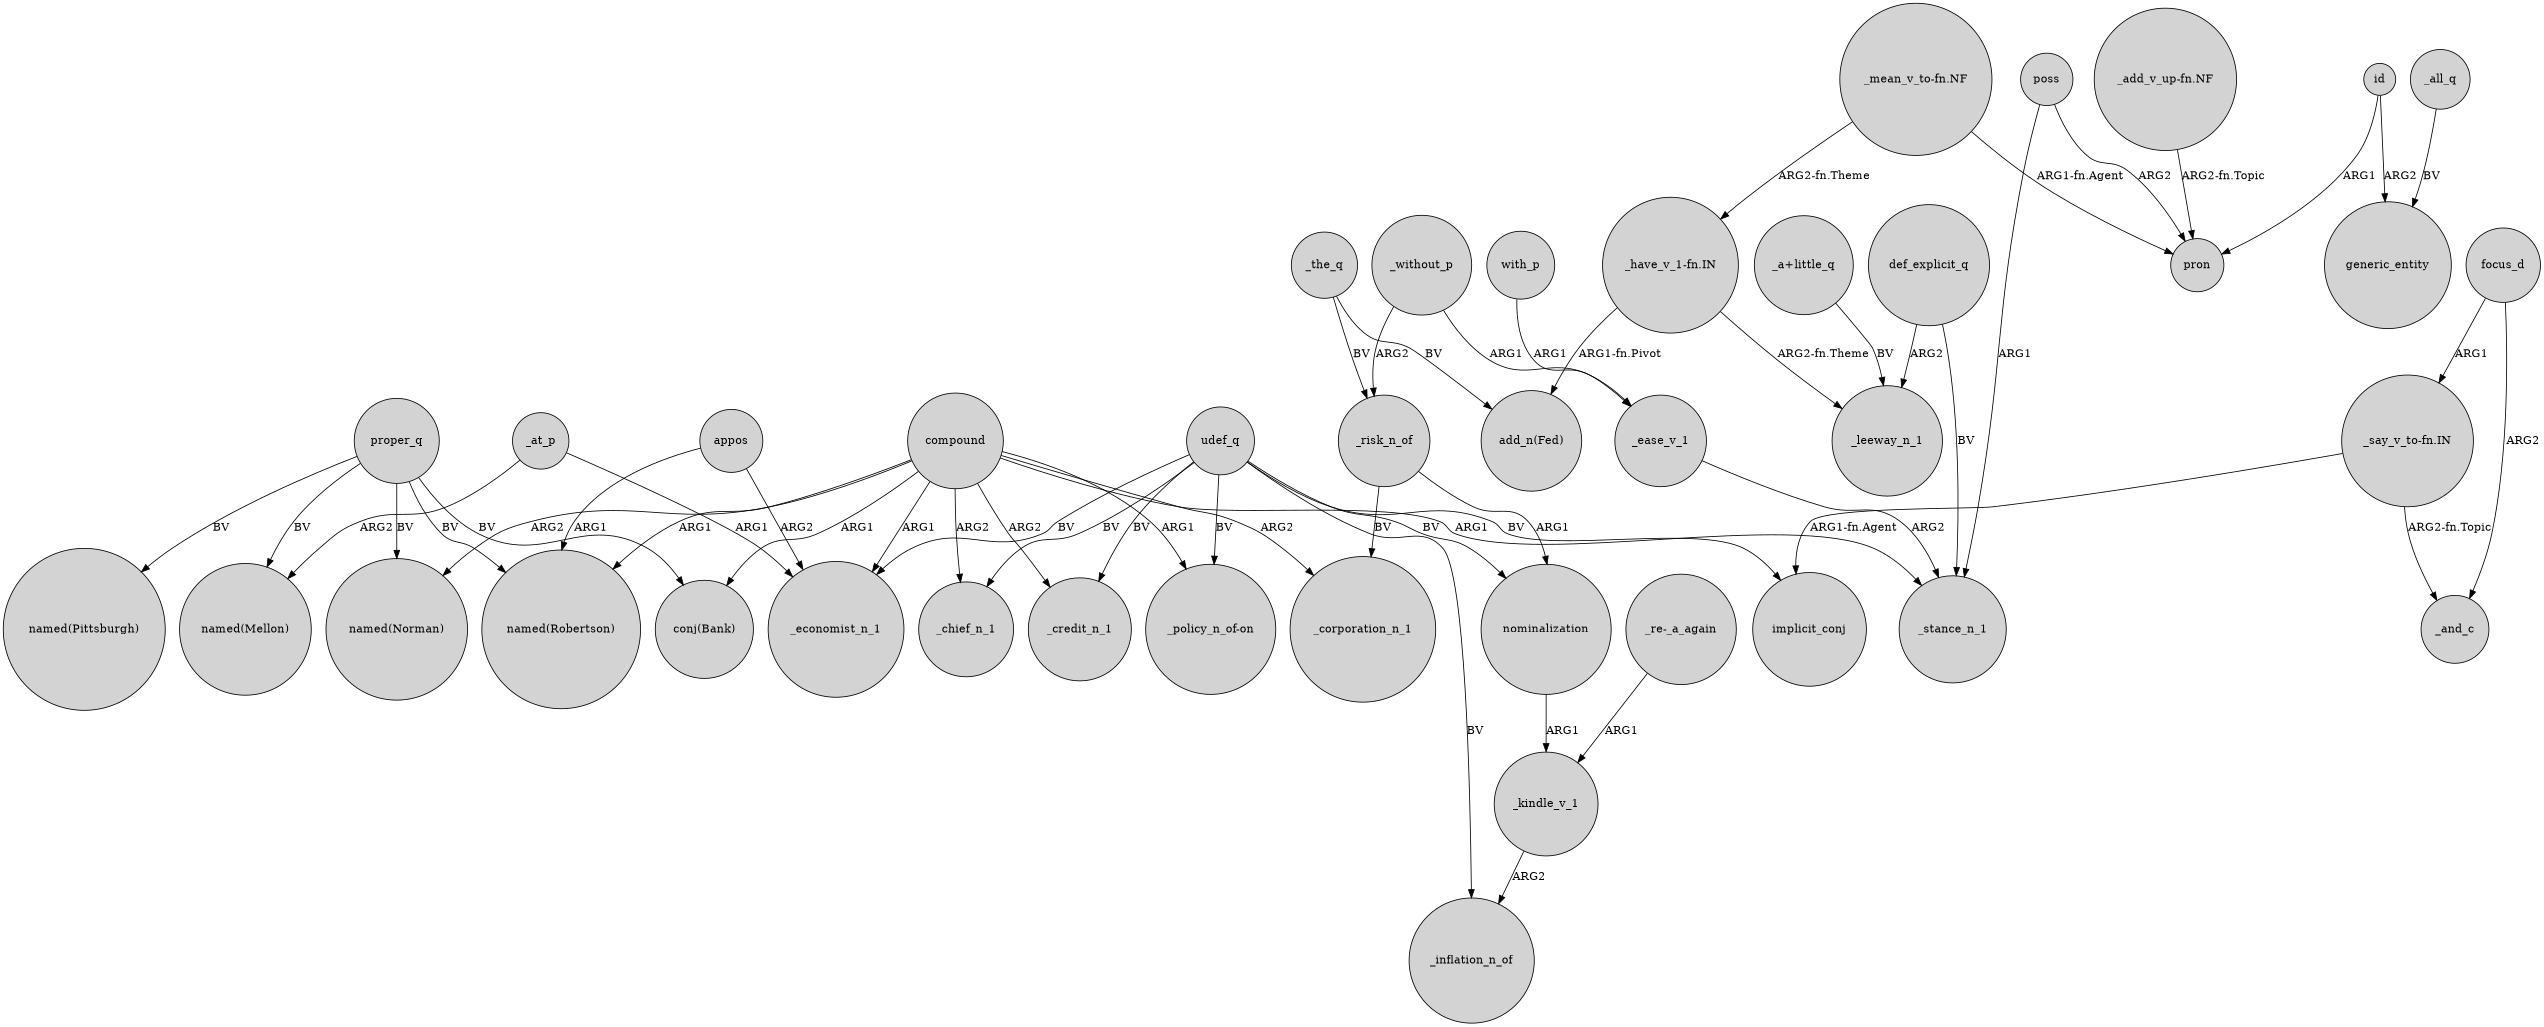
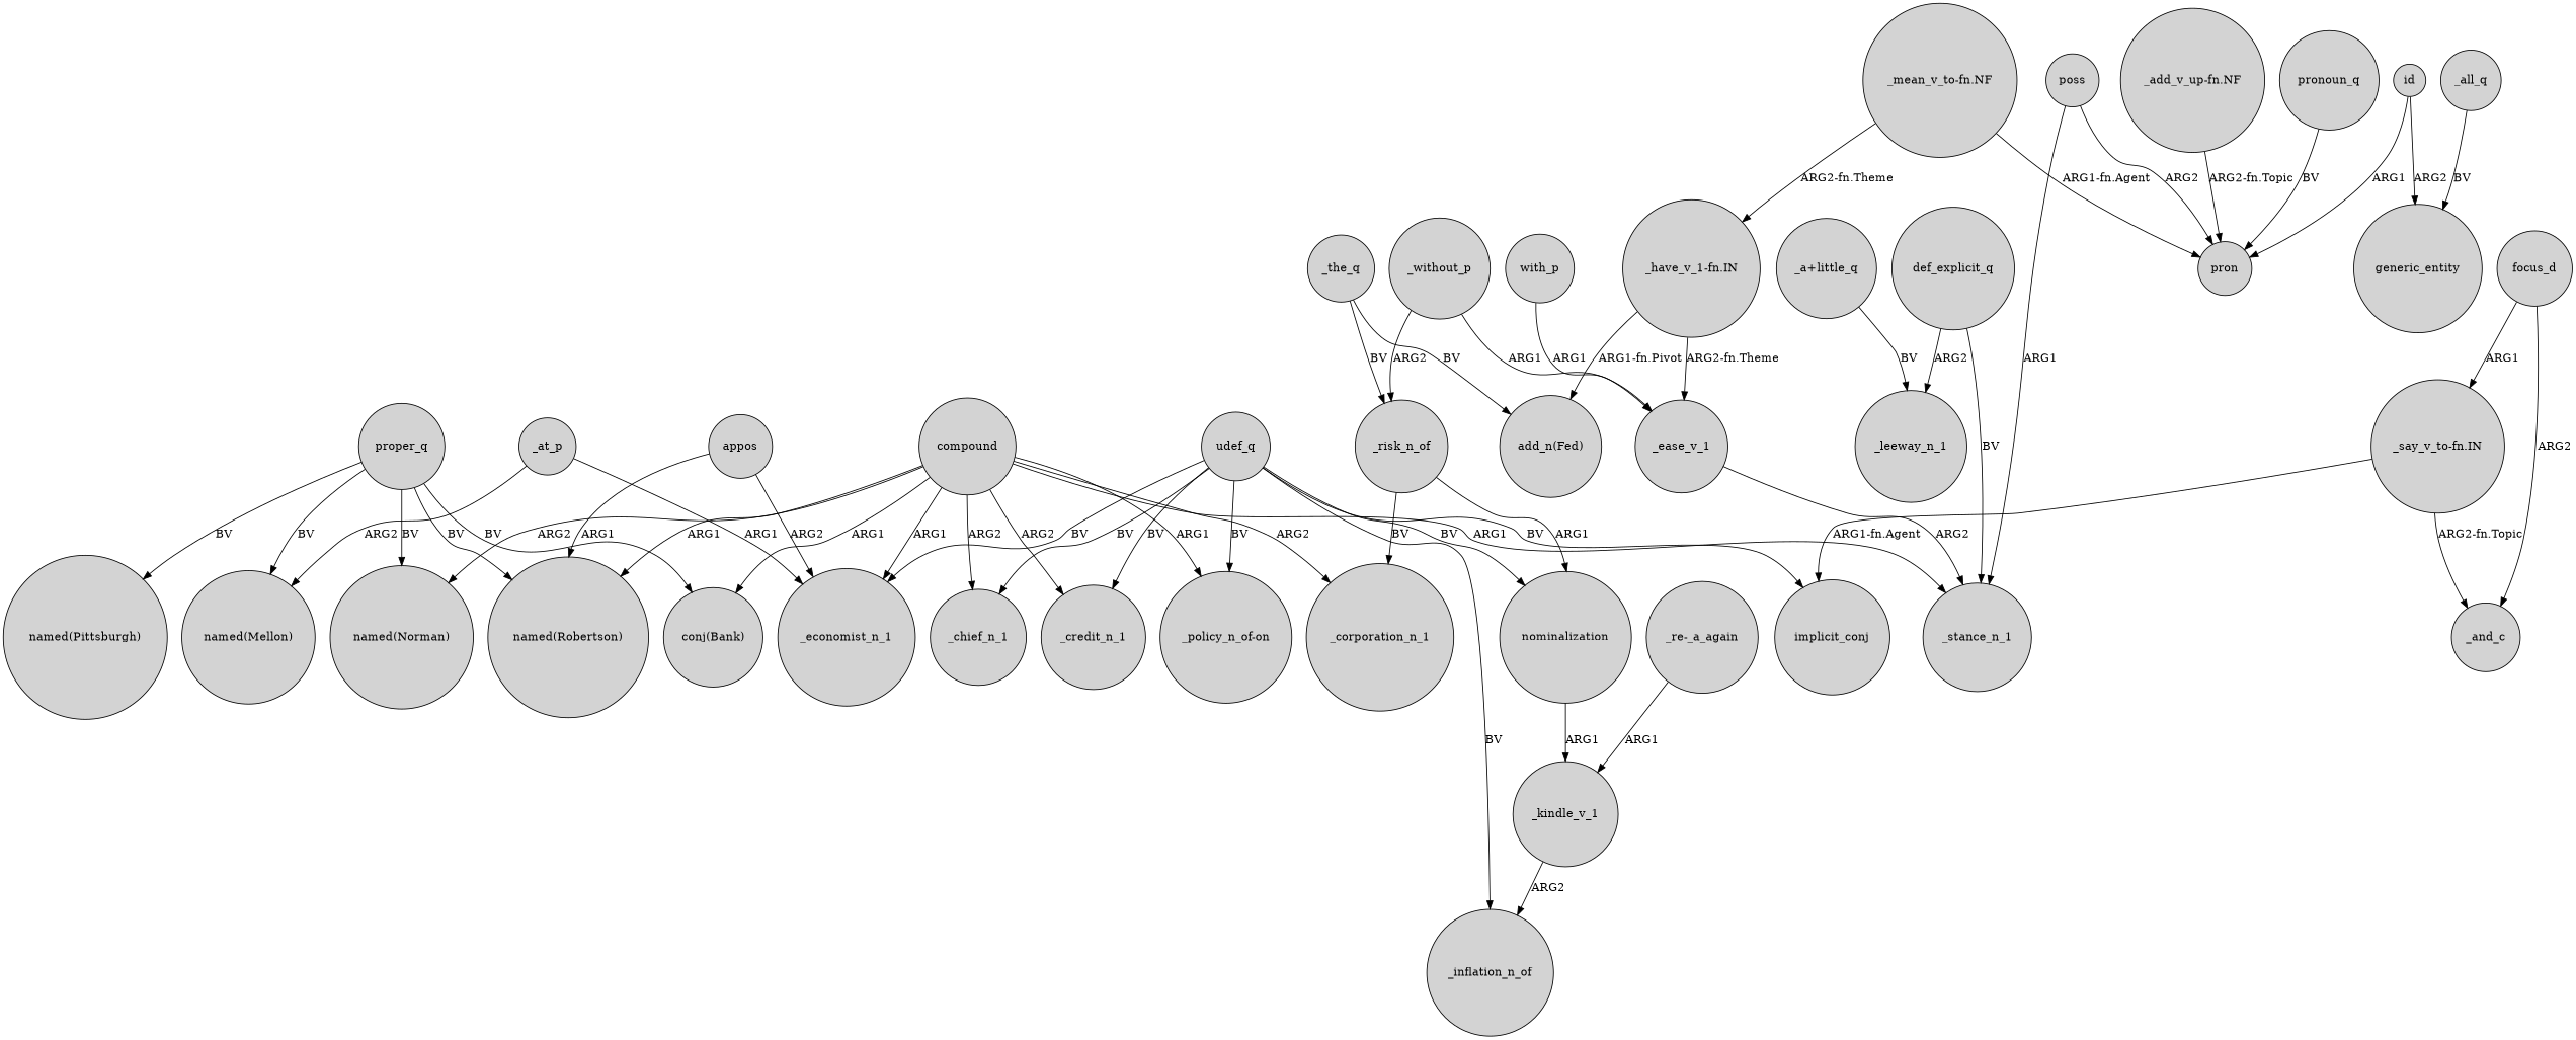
  digraph {
    node [shape=circle style=filled]
    compound
    "named(Robertson)"
    _credit_n_1
    "named(Norman)"
    _economist_n_1
    _stance_n_1
    _corporation_n_1
    "_policy_n_of-on"
    _chief_n_1
    n10 [label="conj(Bank)"]
    udef_q
    _inflation_n_of
    nominalization
    implicit_conj
    _kindle_v_1
    n16 [label="add_n(Fed)"]
    _the_q
    _risk_n_of
    poss
    pron
    _at_p
    "named(Mellon)"
    "_have_v_1-fn.IN"
    _leeway_n_1
    proper_q
    "named(Pittsburgh)"
    "_a+little_q"
    appos
    focus_d
    _and_c
    "_say_v_to-fn.IN"
    def_explicit_q
    _all_q
    generic_entity
+   pronoun_q
    with_p
    _ease_v_1
    _without_p
    "_mean_v_to-fn.NF"
    id
    "_re-_a_again"
    "_add_v_up-fn.NF"
    compound -> "named(Robertson)" [label=ARG1]
    compound -> _credit_n_1 [label=ARG2]
    compound -> "named(Norman)" [label=ARG2]
    compound -> _economist_n_1 [label=ARG1]
    compound -> _stance_n_1 [label=ARG1]
    compound -> _corporation_n_1 [label=ARG2]
    compound -> "_policy_n_of-on" [label=ARG1]
    compound -> _chief_n_1 [label=ARG2]
    compound -> n10 [label=ARG1]
    udef_q -> _credit_n_1 [label=BV]
    udef_q -> _economist_n_1 [label=BV]
    udef_q -> "_policy_n_of-on" [label=BV]
    udef_q -> _chief_n_1 [label=BV]
    udef_q -> _inflation_n_of [label=BV]
    udef_q -> nominalization [label=BV]
    udef_q -> implicit_conj [label=BV]
    nominalization -> _kindle_v_1 [label=ARG1]
    _kindle_v_1 -> _inflation_n_of [label=ARG2]
    _the_q -> n16 [label=BV]
    _the_q -> _risk_n_of [label=BV]
    _risk_n_of -> _corporation_n_1 [label=BV]
    _risk_n_of -> nominalization [label=ARG1]
    poss -> _stance_n_1 [label=ARG1]
    poss -> pron [label=ARG2]
    _at_p -> _economist_n_1 [label=ARG1]
    _at_p -> "named(Mellon)" [label=ARG2]
    "_have_v_1-fn.IN" -> n16 [label="ARG1-fn.Pivot"]
-   "_have_v_1-fn.IN" -> _leeway_n_1 [label="ARG2-fn.Theme"]
+   "_have_v_1-fn.IN" -> _ease_v_1 [label="ARG2-fn.Theme"]
    proper_q -> "named(Robertson)" [label=BV]
    proper_q -> "named(Norman)" [label=BV]
    proper_q -> n10 [label=BV]
    proper_q -> "named(Mellon)" [label=BV]
    proper_q -> "named(Pittsburgh)" [label=BV]
    "_a+little_q" -> _leeway_n_1 [label=BV]
    appos -> "named(Robertson)" [label=ARG1]
    appos -> _economist_n_1 [label=ARG2]
    focus_d -> _and_c [label=ARG2]
    focus_d -> "_say_v_to-fn.IN" [label=ARG1]
    "_say_v_to-fn.IN" -> implicit_conj [label="ARG1-fn.Agent"]
    "_say_v_to-fn.IN" -> _and_c [label="ARG2-fn.Topic"]
    def_explicit_q -> _stance_n_1 [label=BV]
    def_explicit_q -> _leeway_n_1 [label=ARG2]
    _all_q -> generic_entity [label=BV]
+   pronoun_q -> pron [label=BV]
    with_p -> _ease_v_1 [label=ARG1]
    _ease_v_1 -> _stance_n_1 [label=ARG2]
    _without_p -> _risk_n_of [label=ARG2]
    _without_p -> _ease_v_1 [label=ARG1]
    "_mean_v_to-fn.NF" -> pron [label="ARG1-fn.Agent"]
    "_mean_v_to-fn.NF" -> "_have_v_1-fn.IN" [label="ARG2-fn.Theme"]
    id -> pron [label=ARG1]
    id -> generic_entity [label=ARG2]
    "_re-_a_again" -> _kindle_v_1 [label=ARG1]
    "_add_v_up-fn.NF" -> pron [label="ARG2-fn.Topic"]
  }
